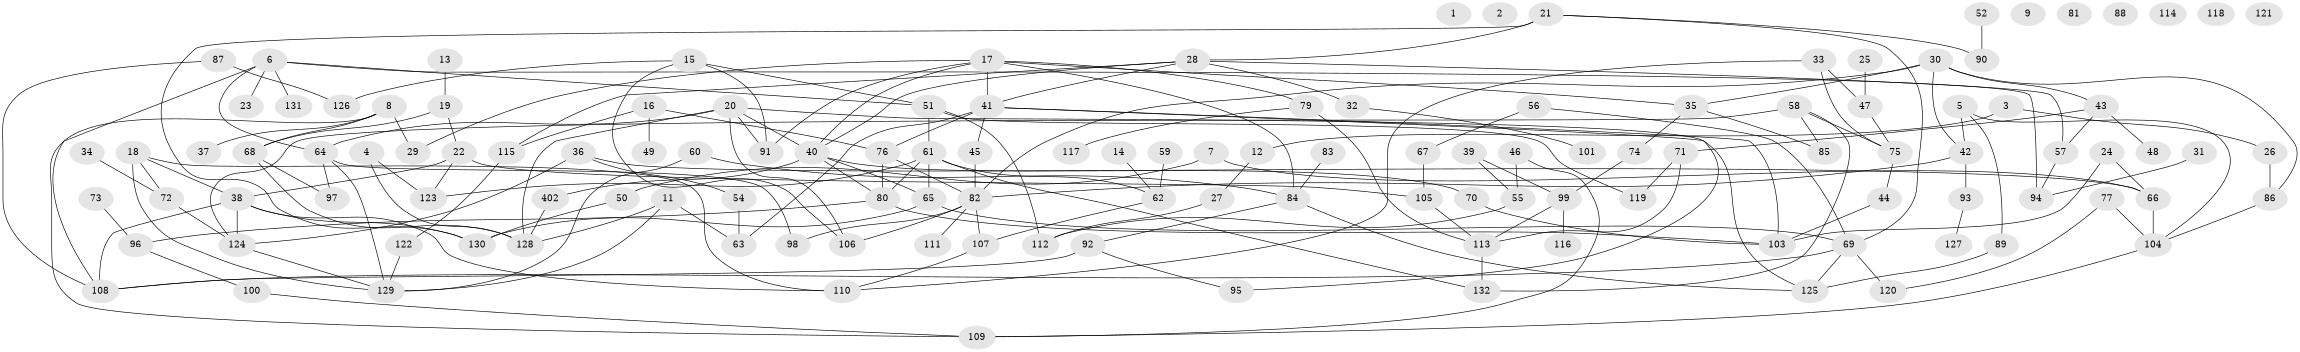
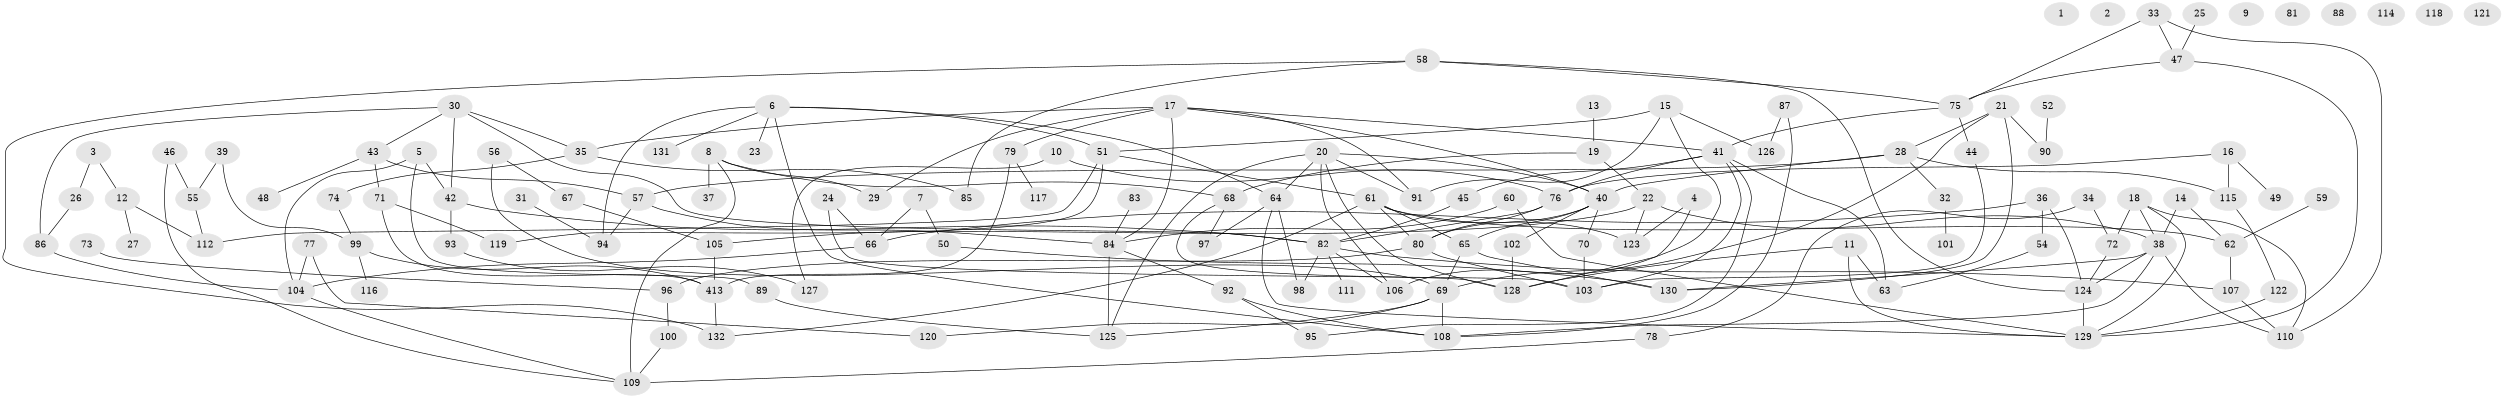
  graph {
    node [color=gray90 style=filled]
    1
    2
    3
    12
    26
    27
    112
    86
    4
    123
    128
    5
    42
    89
    104
    82
    93
    125
    109
    6
    23
    51
    64
    94
    108
    131
    61
    119
    129
    97
    98
    7
    50
    66
    130
    8
    29
    37
    68
    9
+   10
    76
    127
    80
    11
    63
    13
    19
    22
    14
    38
    62
    110
    124
    107
    15
    91
    106
    126
    16
    49
    115
    122
    17
    35
    40
    41
    79
    84
    74
    85
    65
    70
-   102 [label=402]
+   102
    103
    45
    95
-   113
+   113 [label=413]
    117
    92
    18
    72
    105
    20
    21
    28
    69
    90
    32
    57
    120
    24
    25
    47
    75
    101
    30
    43
    48
    71
    111
    31
    33
    44
    34
+   78
    99
    36
    54
    39
    55
    116
    96
    46
    132
    52
    56
    67
    58
    59
    60
    73
    100
    77
    81
    83
    87
    88
    114
    118
    121
    3 -- 12
    3 -- 26
    12 -- 27
-   27 -- 112
+   12 -- 112
    26 -- 86
    86 -- 104
    4 -- 123
    4 -- 128
    5 -- 42
    5 -- 89
    5 -- 104
    42 -- 82
    42 -- 93
    89 -- 125
    104 -- 109
    82 -- 98
    82 -- 107
    82 -- 106
    82 -- 111
    93 -- 127
    6 -- 23
    6 -- 51
    6 -- 64
    6 -- 94
    6 -- 108
    6 -- 131
    51 -- 112
    51 -- 61
    51 -- 119
    64 -- 129
    64 -- 97
    64 -- 98
    61 -- 123
    61 -- 80
    61 -- 62
    61 -- 65
    61 -- 132
    7 -- 50
    7 -- 66
    50 -- 130
    66 -- 104
    8 -- 109
    8 -- 29
    8 -- 37
    8 -- 68
    68 -- 128
    68 -- 97
+   10 -- 76
+   10 -- 127
    76 -- 82
    76 -- 80
    80 -- 103
    80 -- 96
    11 -- 128
    11 -- 129
    11 -- 63
    13 -- 19
    19 -- 68
    19 -- 22
    22 -- 123
    22 -- 38
    22 -- 105
+   14 -- 38
    14 -- 62
    38 -- 108
    38 -- 130
    38 -- 110
    38 -- 124
    62 -- 107
    124 -- 129
    107 -- 110
    15 -- 51
    15 -- 91
    15 -- 106
    15 -- 126
    16 -- 76
    16 -- 49
    16 -- 115
    115 -- 122
    122 -- 129
    17 -- 29
    17 -- 91
    17 -- 35
    17 -- 40
    17 -- 41
    17 -- 79
    17 -- 84
    35 -- 74
    35 -- 85
    40 -- 80
    40 -- 65
    40 -- 70
    40 -- 102
    41 -- 76
    41 -- 63
    41 -- 103
    41 -- 45
    41 -- 95
    79 -- 113
    79 -- 117
    84 -- 125
    84 -- 92
    74 -- 99
    65 -- 130
    65 -- 69
    70 -- 103
    102 -- 128
    45 -- 82
    113 -- 132
    92 -- 108
    92 -- 95
    18 -- 129
    18 -- 38
    18 -- 110
    18 -- 72
    72 -- 124
    105 -- 113
    20 -- 128
    20 -- 125
    20 -- 64
    20 -- 91
    20 -- 106
    20 -- 40
    21 -- 130
    21 -- 28
    21 -- 69
    21 -- 90
    28 -- 115
    28 -- 40
-   28 -- 41
+   75 -- 41
    28 -- 32
    28 -- 57
    69 -- 125
    69 -- 108
    69 -- 120
    32 -- 101
    57 -- 94
+   57 -- 84
    24 -- 66
    24 -- 103
    25 -- 47
+   47 -- 129
    47 -- 75
    75 -- 44
    30 -- 86
    30 -- 42
    30 -- 82
    30 -- 35
    30 -- 43
    43 -- 57
    43 -- 48
    43 -- 71
    71 -- 119
    71 -- 113
    31 -- 94
    33 -- 110
    33 -- 47
    33 -- 75
    44 -- 103
    34 -- 72
+   34 -- 78
+   78 -- 109
    99 -- 113
    99 -- 116
    36 -- 66
    36 -- 124
    36 -- 54
    54 -- 63
    39 -- 99
    39 -- 55
    55 -- 112
    96 -- 100
    46 -- 109
    46 -- 55
    52 -- 90
    56 -- 69
    56 -- 67
    67 -- 105
    58 -- 124
    58 -- 85
    58 -- 75
    58 -- 132
    59 -- 62
    60 -- 129
    60 -- 84
    73 -- 96
    100 -- 109
    77 -- 104
    77 -- 120
    83 -- 84
    87 -- 108
    87 -- 126
  }
